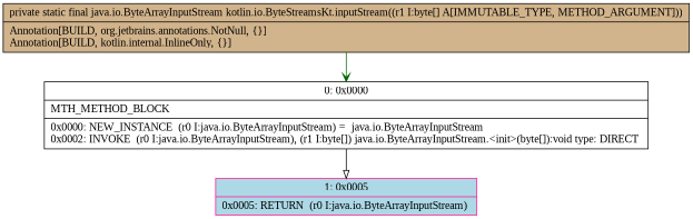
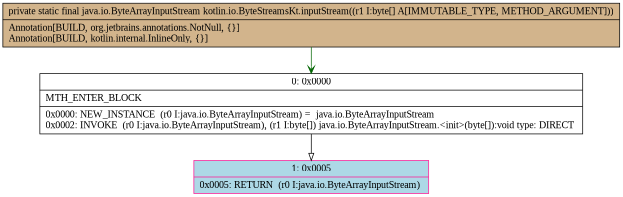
  digraph {
    fontname="Liberation Serif"
    node [shape=record style=filled color=black fontname="Liberation Serif"]
    edge [fontname="Liberation Serif"]
-   n1 [label="{0\:\ 0x0000|MTH_METHOD_BLOCK\l|0x0000: NEW_INSTANCE  (r0 I:java.io.ByteArrayInputStream) =  java.io.ByteArrayInputStream \l0x0002: INVOKE  (r0 I:java.io.ByteArrayInputStream), (r1 I:byte[]) java.io.ByteArrayInputStream.\<init\>(byte[]):void type: DIRECT \l}" fillcolor=white]
+   n1 [label="{0\:\ 0x0000|MTH_ENTER_BLOCK\l|0x0000: NEW_INSTANCE  (r0 I:java.io.ByteArrayInputStream) =  java.io.ByteArrayInputStream \l0x0002: INVOKE  (r0 I:java.io.ByteArrayInputStream), (r1 I:byte[]) java.io.ByteArrayInputStream.\<init\>(byte[]):void type: DIRECT \l}" fillcolor=white]
    n2 [label="{1\:\ 0x0005|0x0005: RETURN  (r0 I:java.io.ByteArrayInputStream) \l}" fillcolor=lightblue color=deeppink]
    n3 [label="{private static final java.io.ByteArrayInputStream kotlin.io.ByteStreamsKt.inputStream((r1 I:byte[] A[IMMUTABLE_TYPE, METHOD_ARGUMENT]))  | Annotation[BUILD, org.jetbrains.annotations.NotNull, \{\}]\lAnnotation[BUILD, kotlin.internal.InlineOnly, \{\}]\l}" fillcolor=tan]
    n1 -> n2 [color=black arrowhead=onormal]
    n3 -> n1 [color=darkgreen arrowhead=vee]
  }
